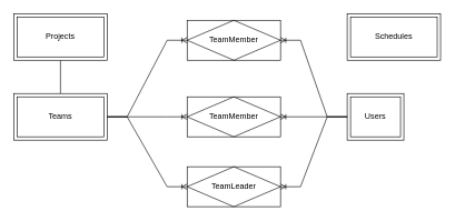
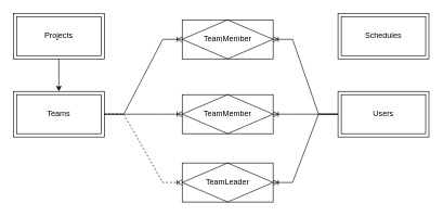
  <mxCell id="0" />
  <mxCell id="1" parent="0" />
  <mxCell id="2" value="Teams" style="shape=ext;margin=3;double=1;whiteSpace=wrap;html=1;align=center;" vertex="1" parent="1"><mxGeometry x="20" y="140" width="140" height="70" as="geometry" /></mxCell>
  <mxCell id="3" value="TeamMember" style="shape=associativeEntity;whiteSpace=wrap;html=1;align=center;" vertex="1" parent="1"><mxGeometry x="280" y="30" width="140" height="60" as="geometry" /></mxCell>
  <mxCell id="4" value="" style="edgeStyle=entityRelationEdgeStyle;fontSize=12;html=1;endArrow=ERoneToMany;rounded=0;exitX=1;exitY=0.5;exitDx=0;exitDy=0;entryX=0;entryY=0.5;entryDx=0;entryDy=0;" edge="1" parent="1" source="2" target="3"><mxGeometry width="100" height="100" relative="1" as="geometry"><mxPoint x="190" y="170" as="sourcePoint" /><mxPoint x="290" y="70" as="targetPoint" /></mxGeometry></mxCell>
- <mxCell id="5" value="Users" style="shape=ext;margin=3;double=1;whiteSpace=wrap;html=1;align=center;" vertex="1" parent="1"><mxGeometry x="520" y="140" width="85" height="70" as="geometry" /></mxCell>
+ <mxCell id="5" value="Users" style="shape=ext;margin=3;double=1;whiteSpace=wrap;html=1;align=center;" vertex="1" parent="1"><mxGeometry x="520" y="140" width="140" height="70" as="geometry" /></mxCell>
  <mxCell id="6" value="TeamLeader" style="shape=associativeEntity;whiteSpace=wrap;html=1;align=center;" vertex="1" parent="1"><mxGeometry x="280" y="250" width="140" height="60" as="geometry" /></mxCell>
  <mxCell id="7" value="TeamMember" style="shape=associativeEntity;whiteSpace=wrap;html=1;align=center;" vertex="1" parent="1"><mxGeometry x="280" y="145" width="140" height="60" as="geometry" /></mxCell>
  <mxCell id="8" value="" style="edgeStyle=entityRelationEdgeStyle;fontSize=12;html=1;endArrow=ERoneToMany;rounded=0;exitX=1;exitY=0.5;exitDx=0;exitDy=0;entryX=0;entryY=0.5;entryDx=0;entryDy=0;" edge="1" parent="1" source="2" target="7"><mxGeometry width="100" height="100" relative="1" as="geometry"><mxPoint x="170" y="185" as="sourcePoint" /><mxPoint x="290" y="70" as="targetPoint" /></mxGeometry></mxCell>
- <mxCell id="9" value="" style="edgeStyle=entityRelationEdgeStyle;fontSize=12;html=1;endArrow=ERoneToMany;rounded=0;exitX=1;exitY=0.5;exitDx=0;exitDy=0;entryX=0;entryY=0.5;entryDx=0;entryDy=0;" edge="1" parent="1" source="2" target="6"><mxGeometry width="100" height="100" relative="1" as="geometry"><mxPoint x="170" y="185" as="sourcePoint" /><mxPoint x="290" y="185" as="targetPoint" /></mxGeometry></mxCell>
+ <mxCell id="9" value="" style="edgeStyle=entityRelationEdgeStyle;fontSize=12;html=1;endArrow=ERoneToMany;rounded=0;exitX=1;exitY=0.5;exitDx=0;exitDy=0;entryX=0;entryY=0.5;entryDx=0;entryDy=0;dashed=1;" edge="1" parent="1" source="2" target="6"><mxGeometry width="100" height="100" relative="1" as="geometry"><mxPoint x="170" y="185" as="sourcePoint" /><mxPoint x="290" y="185" as="targetPoint" /></mxGeometry></mxCell>
  <mxCell id="10" value="" style="edgeStyle=entityRelationEdgeStyle;fontSize=12;html=1;endArrow=ERoneToMany;rounded=0;exitX=0;exitY=0.5;exitDx=0;exitDy=0;entryX=1;entryY=0.5;entryDx=0;entryDy=0;" edge="1" parent="1" source="5" target="3"><mxGeometry width="100" height="100" relative="1" as="geometry"><mxPoint x="170" y="213" as="sourcePoint" /><mxPoint x="530" y="-100" as="targetPoint" /><Array as="points"><mxPoint x="440" y="98" /></Array></mxGeometry></mxCell>
  <mxCell id="11" value="" style="edgeStyle=entityRelationEdgeStyle;fontSize=12;html=1;endArrow=ERoneToMany;rounded=0;exitX=0;exitY=0.5;exitDx=0;exitDy=0;entryX=1;entryY=0.5;entryDx=0;entryDy=0;" edge="1" parent="1" source="5" target="7"><mxGeometry width="100" height="100" relative="1" as="geometry"><mxPoint x="530" y="185" as="sourcePoint" /><mxPoint x="430" y="70" as="targetPoint" /><Array as="points"><mxPoint x="450" y="108" /></Array></mxGeometry></mxCell>
  <mxCell id="12" value="" style="edgeStyle=entityRelationEdgeStyle;fontSize=12;html=1;endArrow=ERoneToMany;rounded=0;entryX=1;entryY=0.5;entryDx=0;entryDy=0;" edge="1" parent="1" source="5" target="6"><mxGeometry width="100" height="100" relative="1" as="geometry"><mxPoint x="610" y="320" as="sourcePoint" /><mxPoint x="510" y="320" as="targetPoint" /><Array as="points"><mxPoint x="540" y="253" /></Array></mxGeometry></mxCell>
- <mxCell id="13" value="" style="edgeStyle=orthogonalEdgeStyle;rounded=0;orthogonalLoop=1;jettySize=auto;html=1;endArrow=none;" edge="1" parent="1" source="14" target="2"><mxGeometry relative="1" as="geometry" /></mxCell>
+ <mxCell id="13" value="" style="edgeStyle=orthogonalEdgeStyle;rounded=0;orthogonalLoop=1;jettySize=auto;html=1;" edge="1" parent="1" source="14" target="2"><mxGeometry relative="1" as="geometry" /></mxCell>
  <mxCell id="14" value="Projects" style="shape=ext;margin=3;double=1;whiteSpace=wrap;html=1;align=center;" vertex="1" parent="1"><mxGeometry x="20" y="20" width="140" height="70" as="geometry" /></mxCell>
  <mxCell id="15" value="Schedules" style="shape=ext;margin=3;double=1;whiteSpace=wrap;html=1;align=center;" vertex="1" parent="1"><mxGeometry x="520" y="20" width="140" height="70" as="geometry" /></mxCell>
